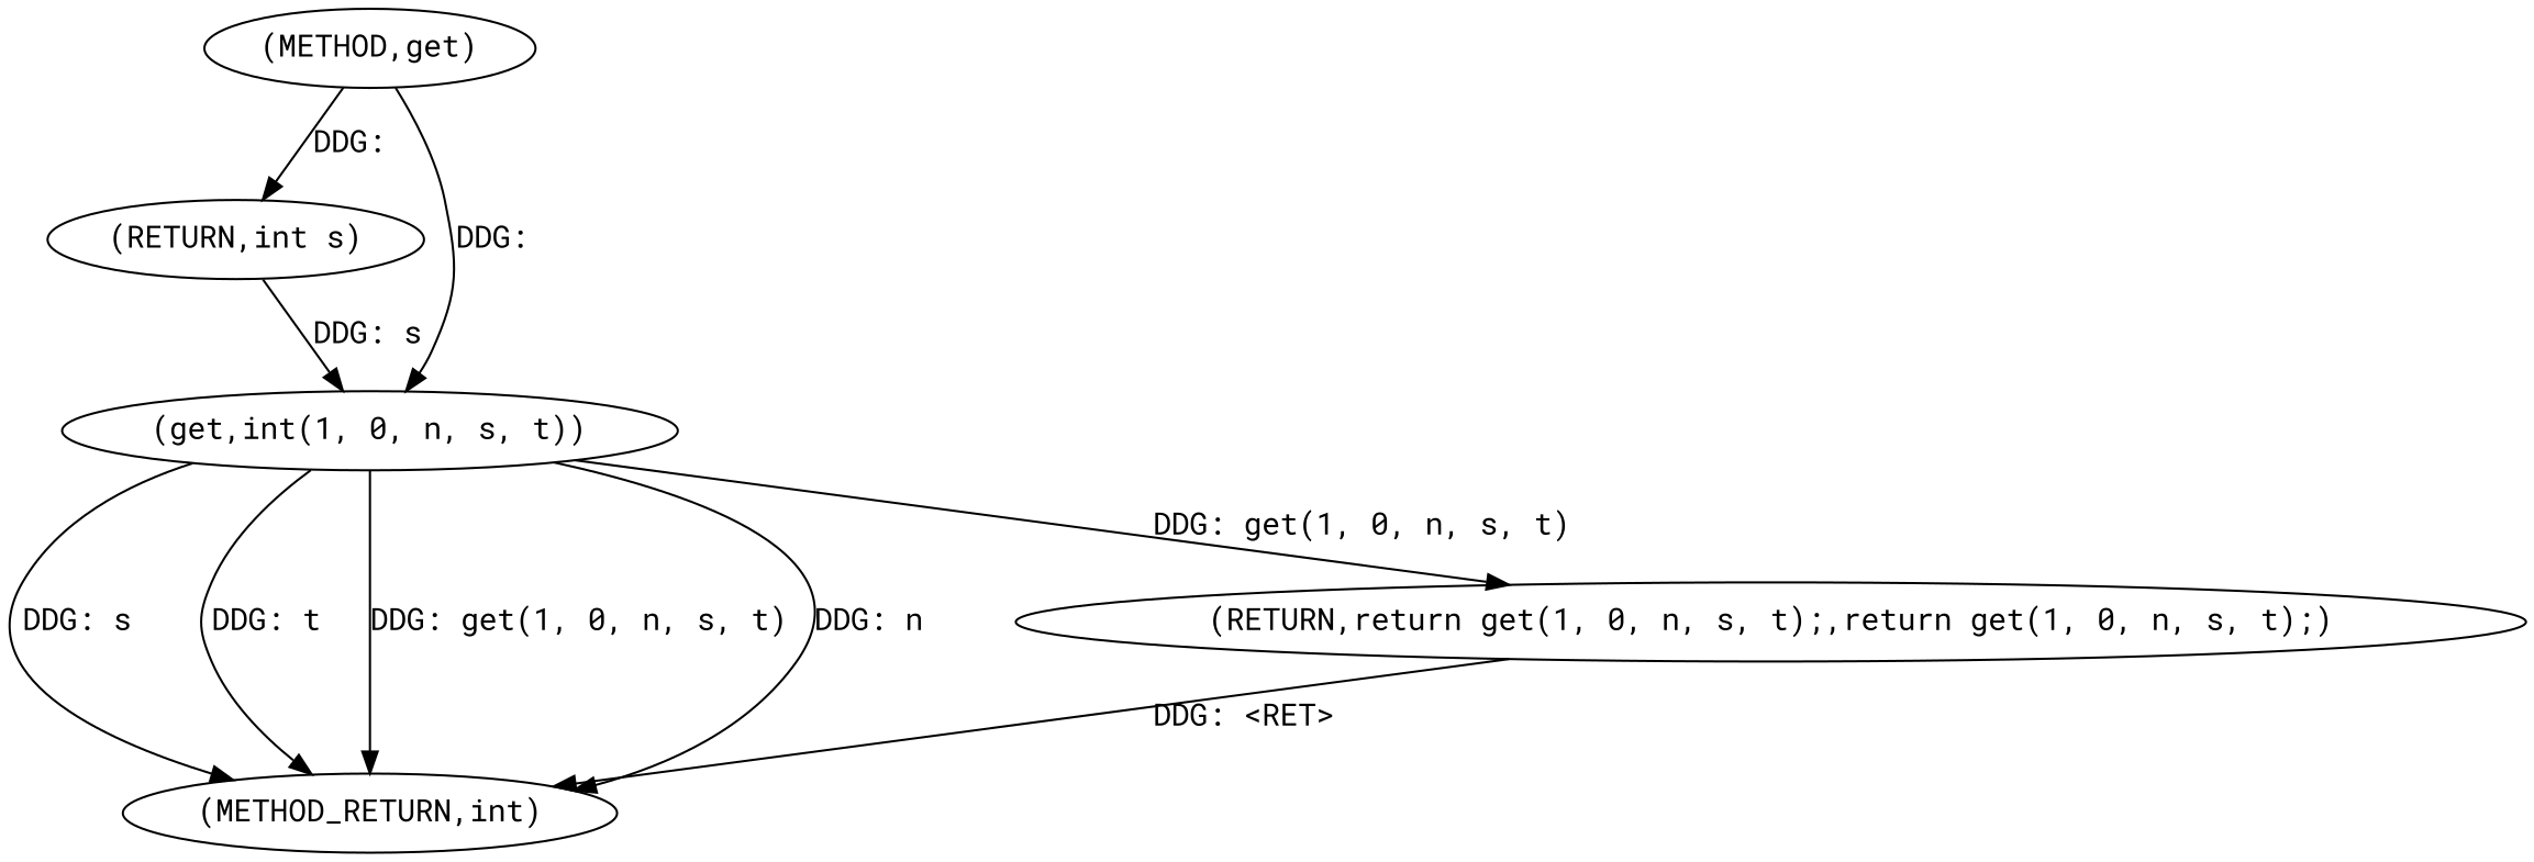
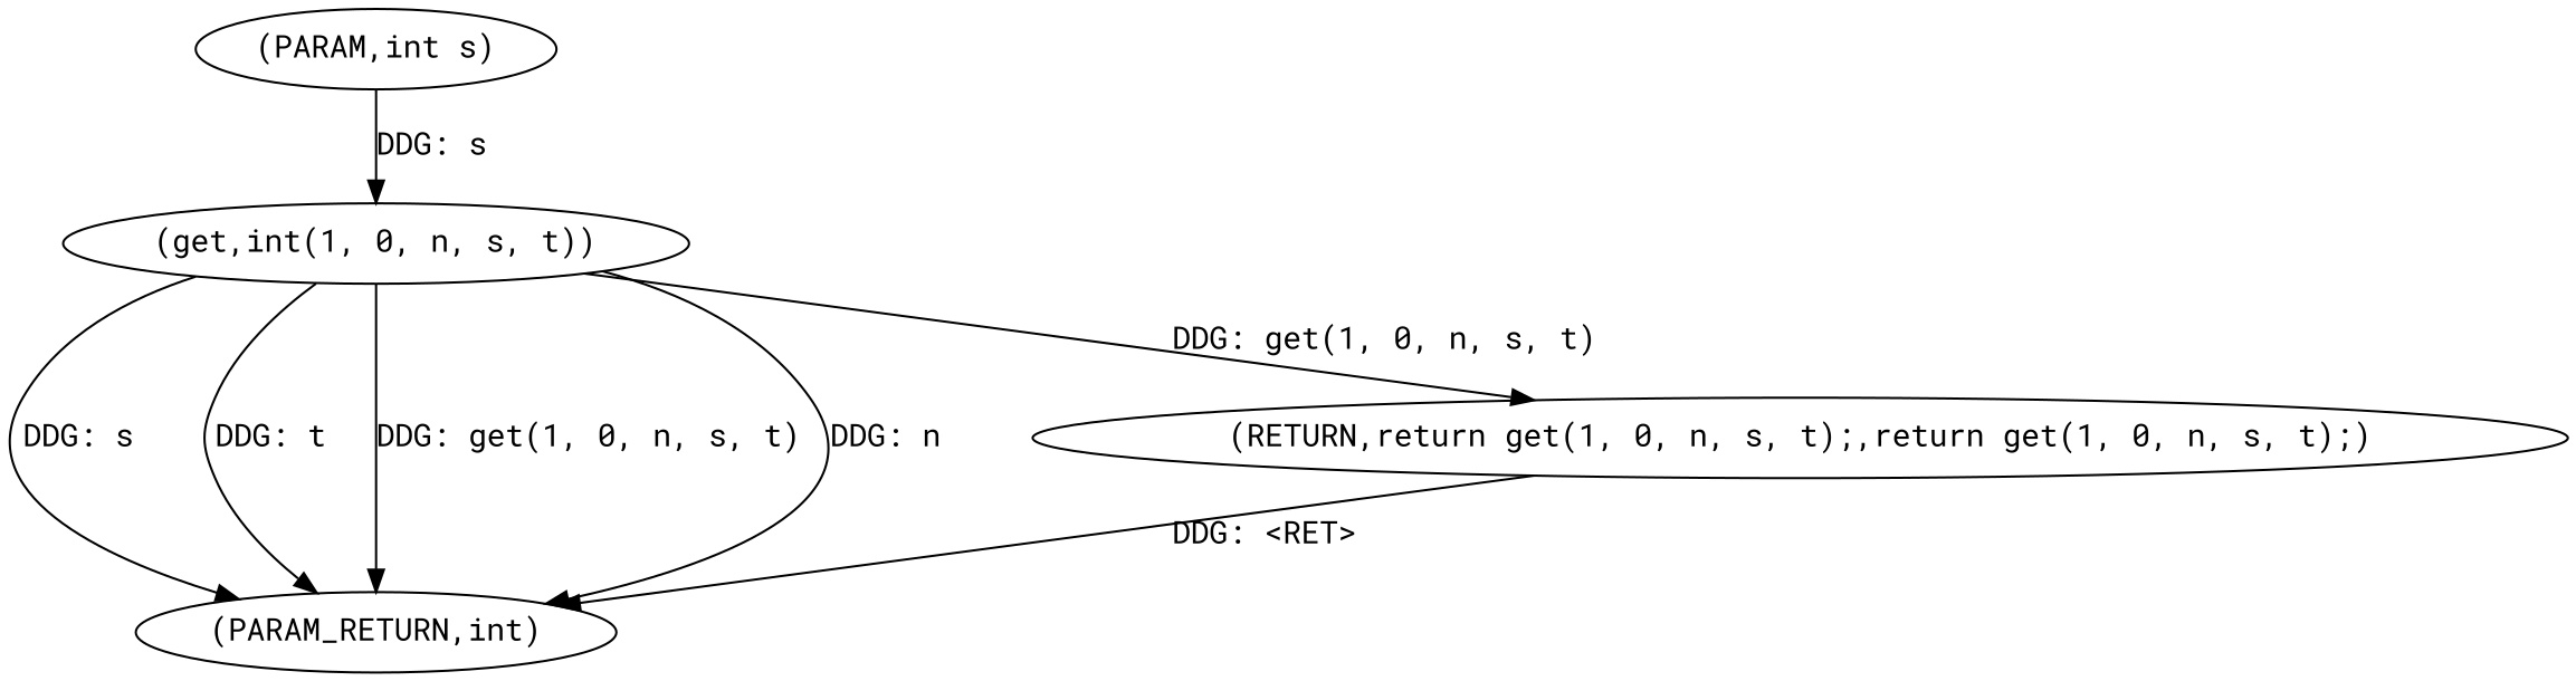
  digraph {
    fontname="Roboto Mono"
    node [fontname="Roboto Mono"]
    edge [fontname="Roboto Mono"]
-   n1 [label="(METHOD,get)"]
-   n2 [label="(RETURN,int s)"]
+   n2 [label="(PARAM,int s)"]
    n3 [label="(get,int(1, 0, n, s, t))"]
-   n4 [label="(METHOD_RETURN,int)"]
+   n4 [label="(PARAM_RETURN,int)"]
    n5 [label="(RETURN,return get(1, 0, n, s, t);,return get(1, 0, n, s, t);)"]
-   n1 -> n2 [label="DDG: "]
-   n1 -> n3 [label="DDG: "]
    n2 -> n3 [label="DDG: s"]
    n3 -> n4 [label="DDG: s"]
    n3 -> n4 [label="DDG: t"]
    n3 -> n4 [label="DDG: get(1, 0, n, s, t)"]
    n3 -> n4 [label="DDG: n"]
    n3 -> n5 [label="DDG: get(1, 0, n, s, t)"]
    n5 -> n4 [label="DDG: <RET>"]
  }
